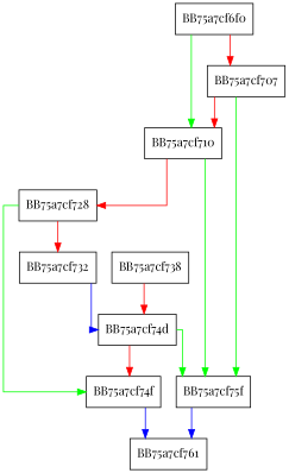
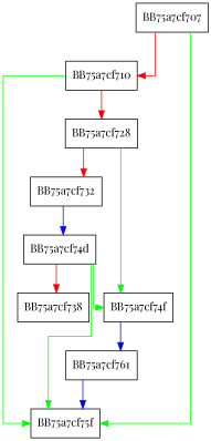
  digraph {
    fontname="Playfair Display"
    splines=ortho
    node [fontname="Playfair Display" shape=box]
    edge [color=red fontname="Playfair Display"]
-   BB75a7cf6f0
    BB75a7cf710
    BB75a7cf707
    BB75a7cf75f
    BB75a7cf728
    BB75a7cf761
    BB75a7cf732
    BB75a7cf74f
    BB75a7cf738
    BB75a7cf74d
-   BB75a7cf6f0 -> BB75a7cf710 [color=green]
-   BB75a7cf6f0 -> BB75a7cf707
    BB75a7cf710 -> BB75a7cf75f [color=green]
    BB75a7cf710 -> BB75a7cf728
    BB75a7cf707 -> BB75a7cf710
    BB75a7cf707 -> BB75a7cf75f [color=green]
-   BB75a7cf75f -> BB75a7cf761 [color=blue]
+   BB75a7cf761 -> BB75a7cf75f [color=blue]
    BB75a7cf728 -> BB75a7cf732
    BB75a7cf728 -> BB75a7cf74f [color=green]
    BB75a7cf732 -> BB75a7cf74d [color=blue]
    BB75a7cf74f -> BB75a7cf761 [color=blue]
-   BB75a7cf738 -> BB75a7cf74d
+   BB75a7cf74d -> BB75a7cf738
    BB75a7cf74d -> BB75a7cf75f [color=green]
-   BB75a7cf74d -> BB75a7cf74f
+   BB75a7cf74d -> BB75a7cf74f [color=green]
  }
